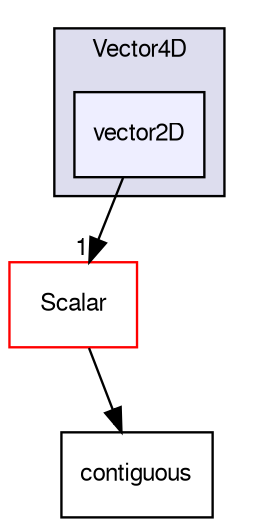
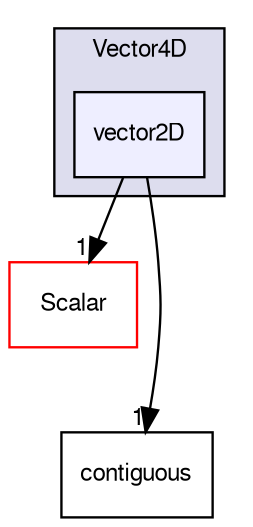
  digraph {
    compound=true
    node [fontname=FreeSans fontsize=10 shape=box]
    edge [headlabel=1 labeldistance=1.5 labelfontname=FreeSans labelfontsize=10]
    n1 [fillcolor="#eeeeff" label=vector2D pencolor=black style=filled]
    n2 [color=red label=Scalar]
    n3 [label=contiguous]
    subgraph cluster_1 {
      bgcolor="#ddddee"
      fontname=FreeSans
      fontsize=10
      label=Vector4D
      pencolor=black
      n1
    }
    n1 -> n2
-   n2 -> n3
+   n1 -> n3
  }
